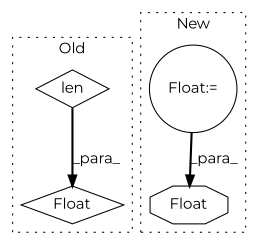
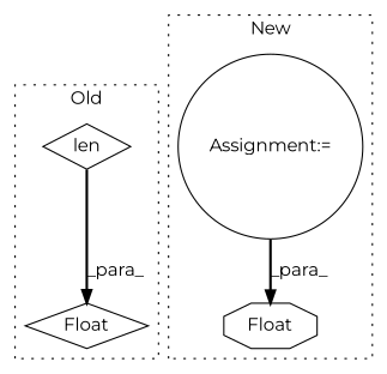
  digraph {
    fontname=Montserrat
    node [a=32 l="6,1" shape=diamond fontname=Montserrat]
    edge [style=bold fontname=Montserrat]
    n1 [l="4,1" label=len s="2232,2237"]
    n2 [label=Float s="2226,2238"]
    n3 [label=Float s="2603,2619" shape=octagon]
-   n4 [a=7 l=1 label="Float:=" s=2266 shape=circle]
+   n4 [a=7 l=1 label="Assignment:=" s=2266 shape=circle]
    subgraph cluster_1 {
      label=Old
      style=dotted
      n1
      n2
    }
    subgraph cluster_2 {
      label=New
      style=dotted
      n3
      n4
    }
    n1 -> n2 [label=_para_]
    n4 -> n3 [label=_para_]
  }
